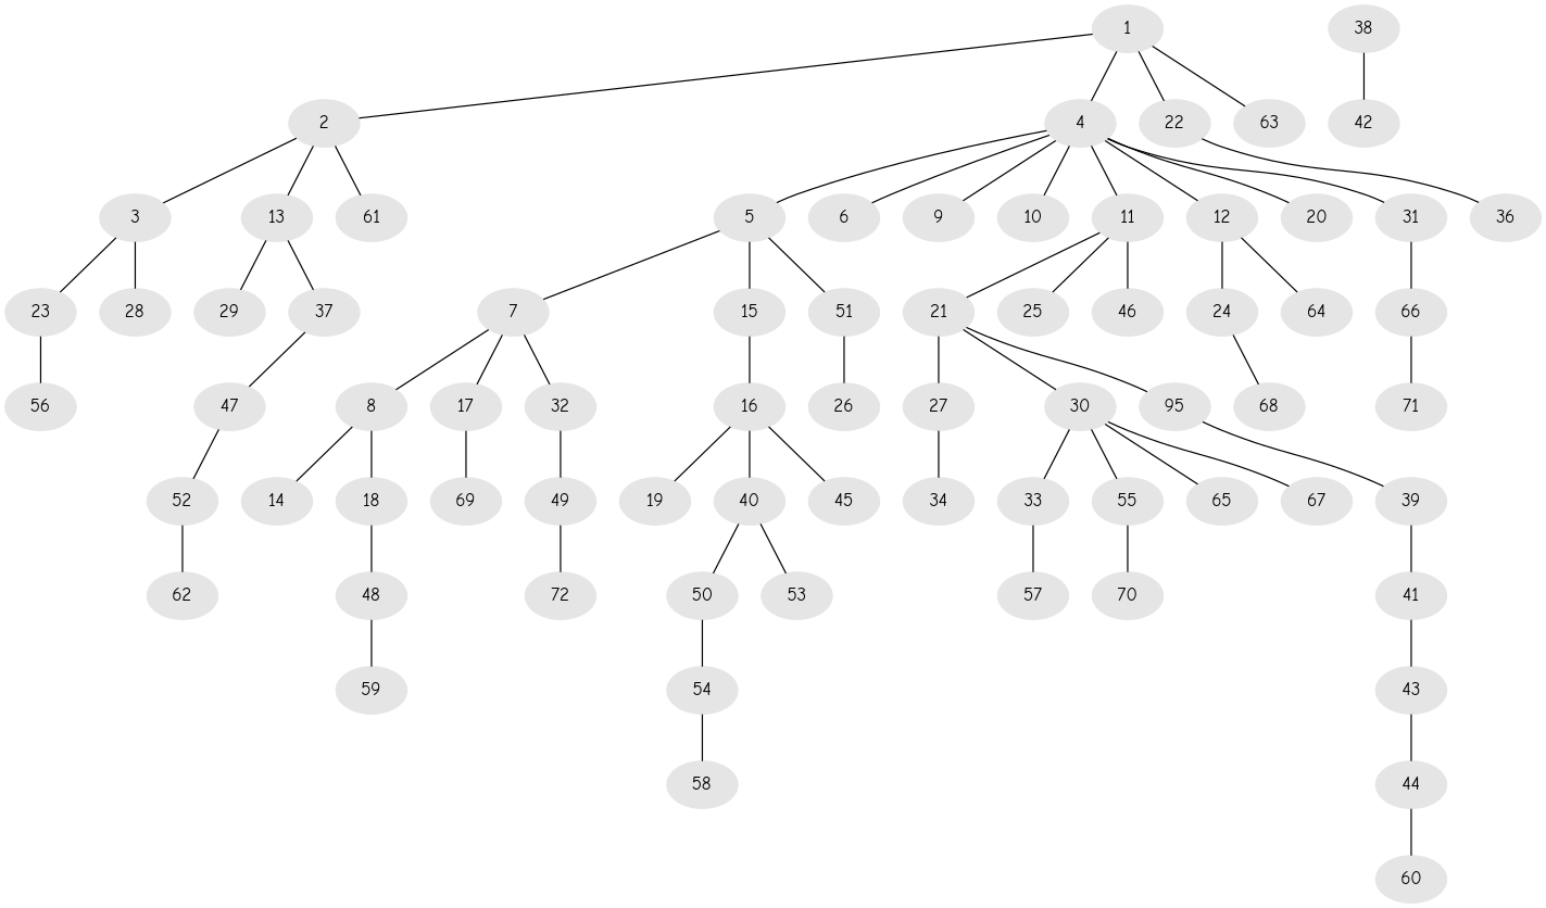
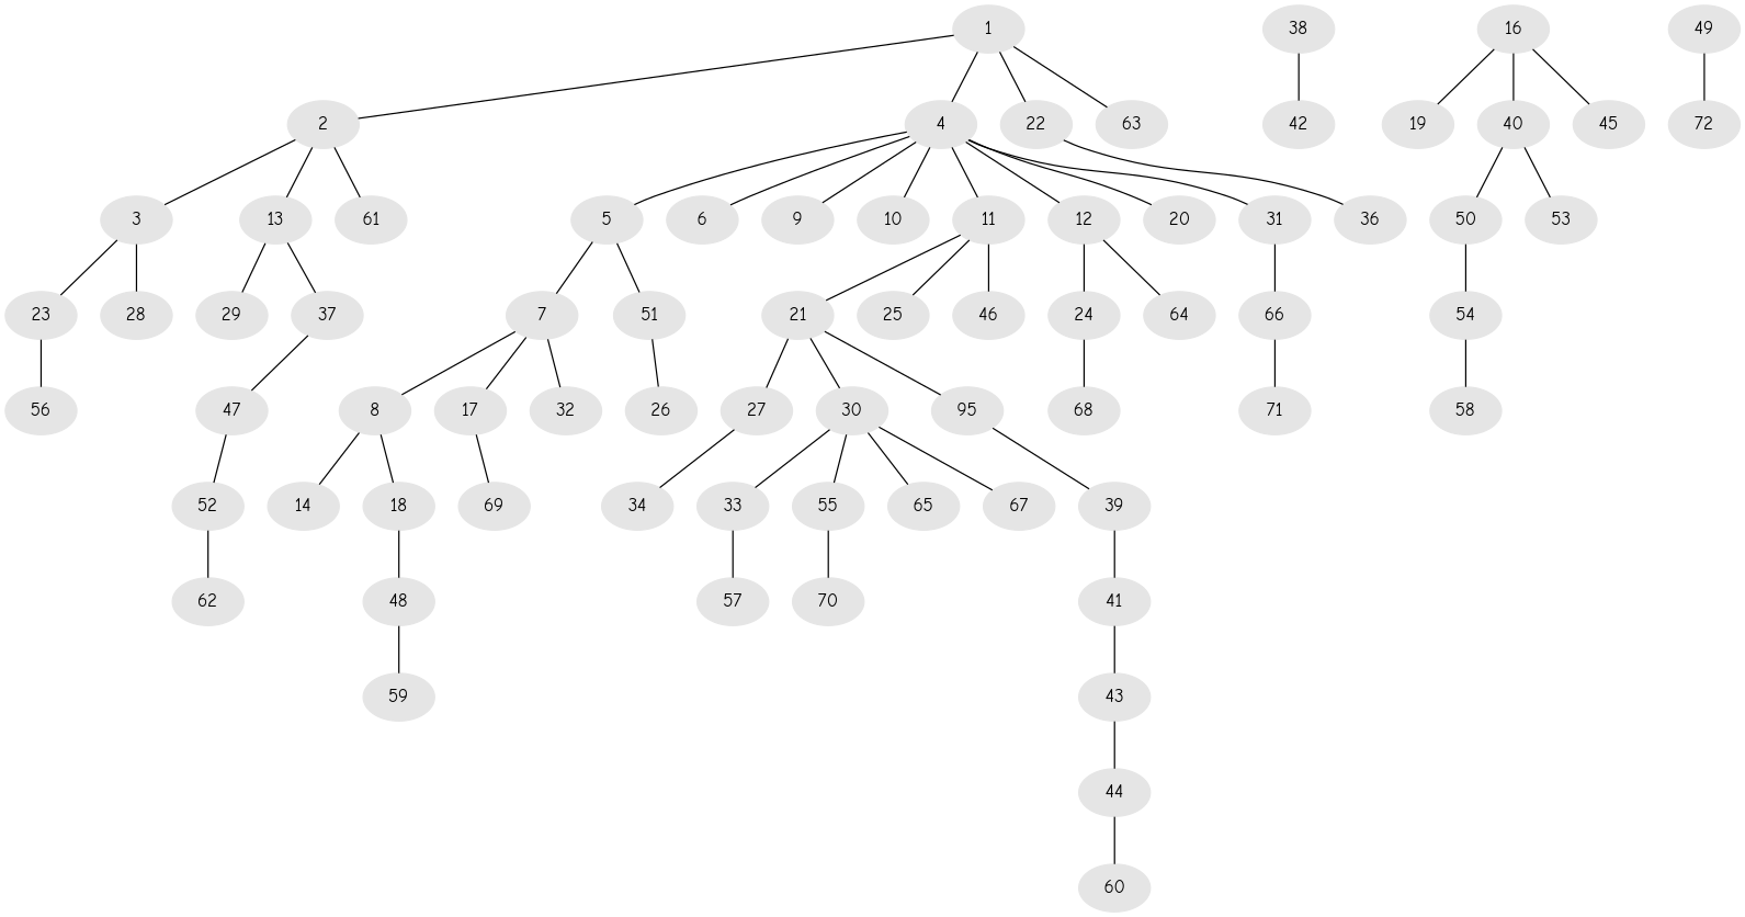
  graph {
    fontname="Comic Neue"
    node [color=gray90 fontname="Comic Neue" style=filled]
    edge [fontname="Comic Neue"]
    1
    2
    4
    22
    63
    3
    13
    61
    5
    6
    9
    10
    11
    12
    20
    31
    36
    38
    42
    23
    28
    29
    37
    56
    7
-   15
    51
    21
    25
    46
    24
    64
    66
    8
    17
    32
    16
    26
    14
    18
    69
    49
    48
    27
    30
    n46 [label=95]
    68
    47
    19
    40
    45
    50
    53
    59
    34
    33
    55
    65
    67
    39
    57
    70
    71
    72
    41
    52
    43
    54
    44
    60
    62
    58
    1 -- 2
    1 -- 4
    1 -- 22
    1 -- 63
    2 -- 3
    2 -- 13
    2 -- 61
    4 -- 5
    4 -- 6
    4 -- 9
    4 -- 10
    4 -- 11
    4 -- 12
    4 -- 20
    4 -- 31
    22 -- 36
    3 -- 23
    3 -- 28
    13 -- 29
    13 -- 37
    5 -- 7
-   5 -- 15
    5 -- 51
    11 -- 21
    11 -- 25
    11 -- 46
    12 -- 24
    12 -- 64
    31 -- 66
    38 -- 42
    23 -- 56
    37 -- 47
    7 -- 8
    7 -- 17
    7 -- 32
-   15 -- 16
    51 -- 26
    21 -- 27
    21 -- 30
    21 -- n46
    24 -- 68
    66 -- 71
    8 -- 14
    8 -- 18
    17 -- 69
-   32 -- 49
    16 -- 19
    16 -- 40
    16 -- 45
    18 -- 48
    49 -- 72
    48 -- 59
    27 -- 34
    30 -- 33
    30 -- 55
    30 -- 65
    30 -- 67
    n46 -- 39
    47 -- 52
    40 -- 50
    40 -- 53
    50 -- 54
    33 -- 57
    55 -- 70
    39 -- 41
    41 -- 43
    52 -- 62
    43 -- 44
    54 -- 58
    44 -- 60
  }
